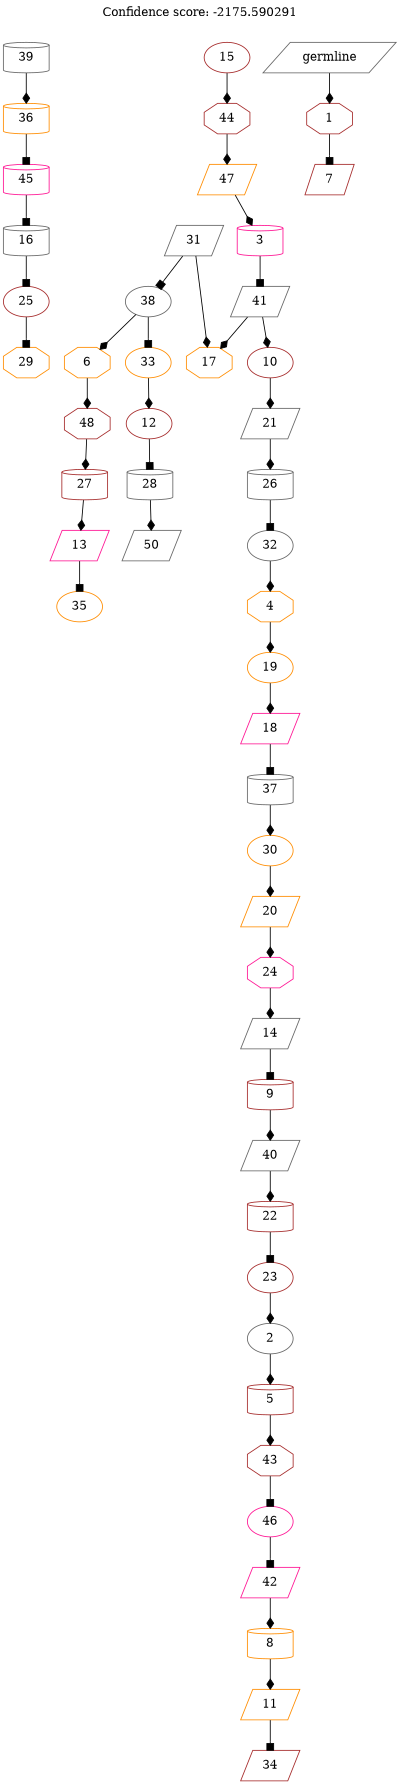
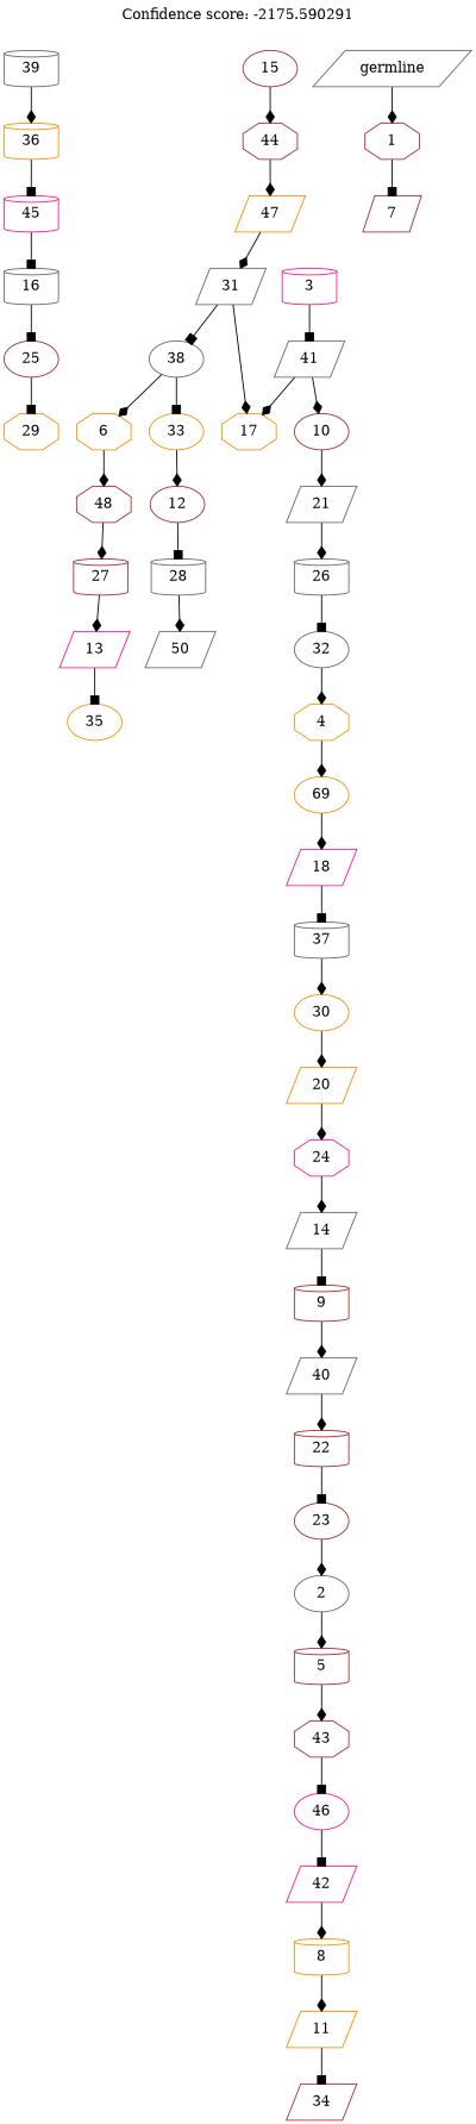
  digraph {
    label="Confidence score: -2175.590291"
    labelloc=t
    node [color=brown shape=parallelogram]
    edge [arrowhead=diamond]
    n1 [label=25 shape=ellipse]
    n2 [color=darkorange label=29 shape=octagon]
    n3 [color=gray40 label=16 shape=cylinder]
    n4 [color=deeppink label=45 shape=cylinder]
    n5 [color=darkorange label=36 shape=cylinder]
    n6 [color=gray40 label=39 shape=cylinder]
    n7 [label=34]
    n8 [color=darkorange label=11]
    n9 [color=darkorange label=8 shape=cylinder]
    n10 [color=deeppink label=42]
    n11 [color=deeppink label=46 shape=ellipse]
    n12 [label=43 shape=octagon]
    n13 [label=5 shape=cylinder]
    n14 [color=gray40 label=2 shape=ellipse]
    n15 [label=23 shape=ellipse]
    n16 [label=22 shape=cylinder]
    n17 [color=gray40 label=40]
    n18 [label=9 shape=cylinder]
    n19 [color=gray40 label=14]
    n20 [color=deeppink label=24 shape=octagon]
    n21 [color=darkorange label=20]
    n22 [color=darkorange label=30 shape=ellipse]
    n23 [color=gray40 label=37 shape=cylinder]
    n24 [color=deeppink label=18]
-   n25 [color=darkorange label=19 shape=ellipse]
+   n25 [color=darkorange label=69 shape=ellipse]
    n26 [color=darkorange label=4 shape=octagon]
    n27 [color=gray40 label=32 shape=ellipse]
    n28 [color=gray40 label=26 shape=cylinder]
    n29 [color=gray40 label=21]
    n30 [label=10 shape=ellipse]
    n31 [color=deeppink label=13]
    n32 [color=darkorange label=35 shape=ellipse]
    n33 [label=27 shape=cylinder]
    n34 [label=48 shape=octagon]
    n35 [color=darkorange label=6 shape=octagon]
    n36 [color=gray40 label=28 shape=cylinder]
    n37 [color=gray40 label=50]
    n38 [label=12 shape=ellipse]
    n39 [color=darkorange label=33 shape=ellipse]
    n40 [color=gray40 label=38 shape=ellipse]
    n41 [color=gray40 label=31]
    n42 [color=darkorange label=17 shape=octagon]
    n43 [color=gray40 label=41]
    n44 [color=deeppink label=3 shape=cylinder]
    n45 [color=darkorange label=47]
    n46 [label=44 shape=octagon]
    n47 [label=15 shape=ellipse]
    n48 [label=7]
    n49 [label=1 shape=octagon]
    n50 [color=gray40 label=germline]
    n1 -> n2 [arrowhead=box]
    n3 -> n1 [arrowhead=box]
    n4 -> n3 [arrowhead=box]
    n5 -> n4 [arrowhead=box]
    n6 -> n5
    n8 -> n7 [arrowhead=box]
    n9 -> n8
    n10 -> n9
    n11 -> n10 [arrowhead=box]
    n12 -> n11 [arrowhead=box]
    n13 -> n12
    n14 -> n13
    n15 -> n14
    n16 -> n15 [arrowhead=box]
    n17 -> n16
    n18 -> n17
    n19 -> n18 [arrowhead=box]
    n20 -> n19
    n21 -> n20
    n22 -> n21
    n23 -> n22
    n24 -> n23 [arrowhead=box]
    n25 -> n24
    n26 -> n25
    n27 -> n26
    n28 -> n27 [arrowhead=box]
    n29 -> n28
    n30 -> n29
    n31 -> n32 [arrowhead=box]
    n33 -> n31
    n34 -> n33
    n35 -> n34
    n36 -> n37
    n38 -> n36 [arrowhead=box]
    n39 -> n38
    n40 -> n35
    n40 -> n39 [arrowhead=box]
    n41 -> n40 [arrowhead=box]
    n41 -> n42
    n43 -> n30
    n43 -> n42
    n44 -> n43 [arrowhead=box]
-   n45 -> n44
+   n45 -> n41
    n46 -> n45
    n47 -> n46
    n49 -> n48 [arrowhead=box]
    n50 -> n49
  }
